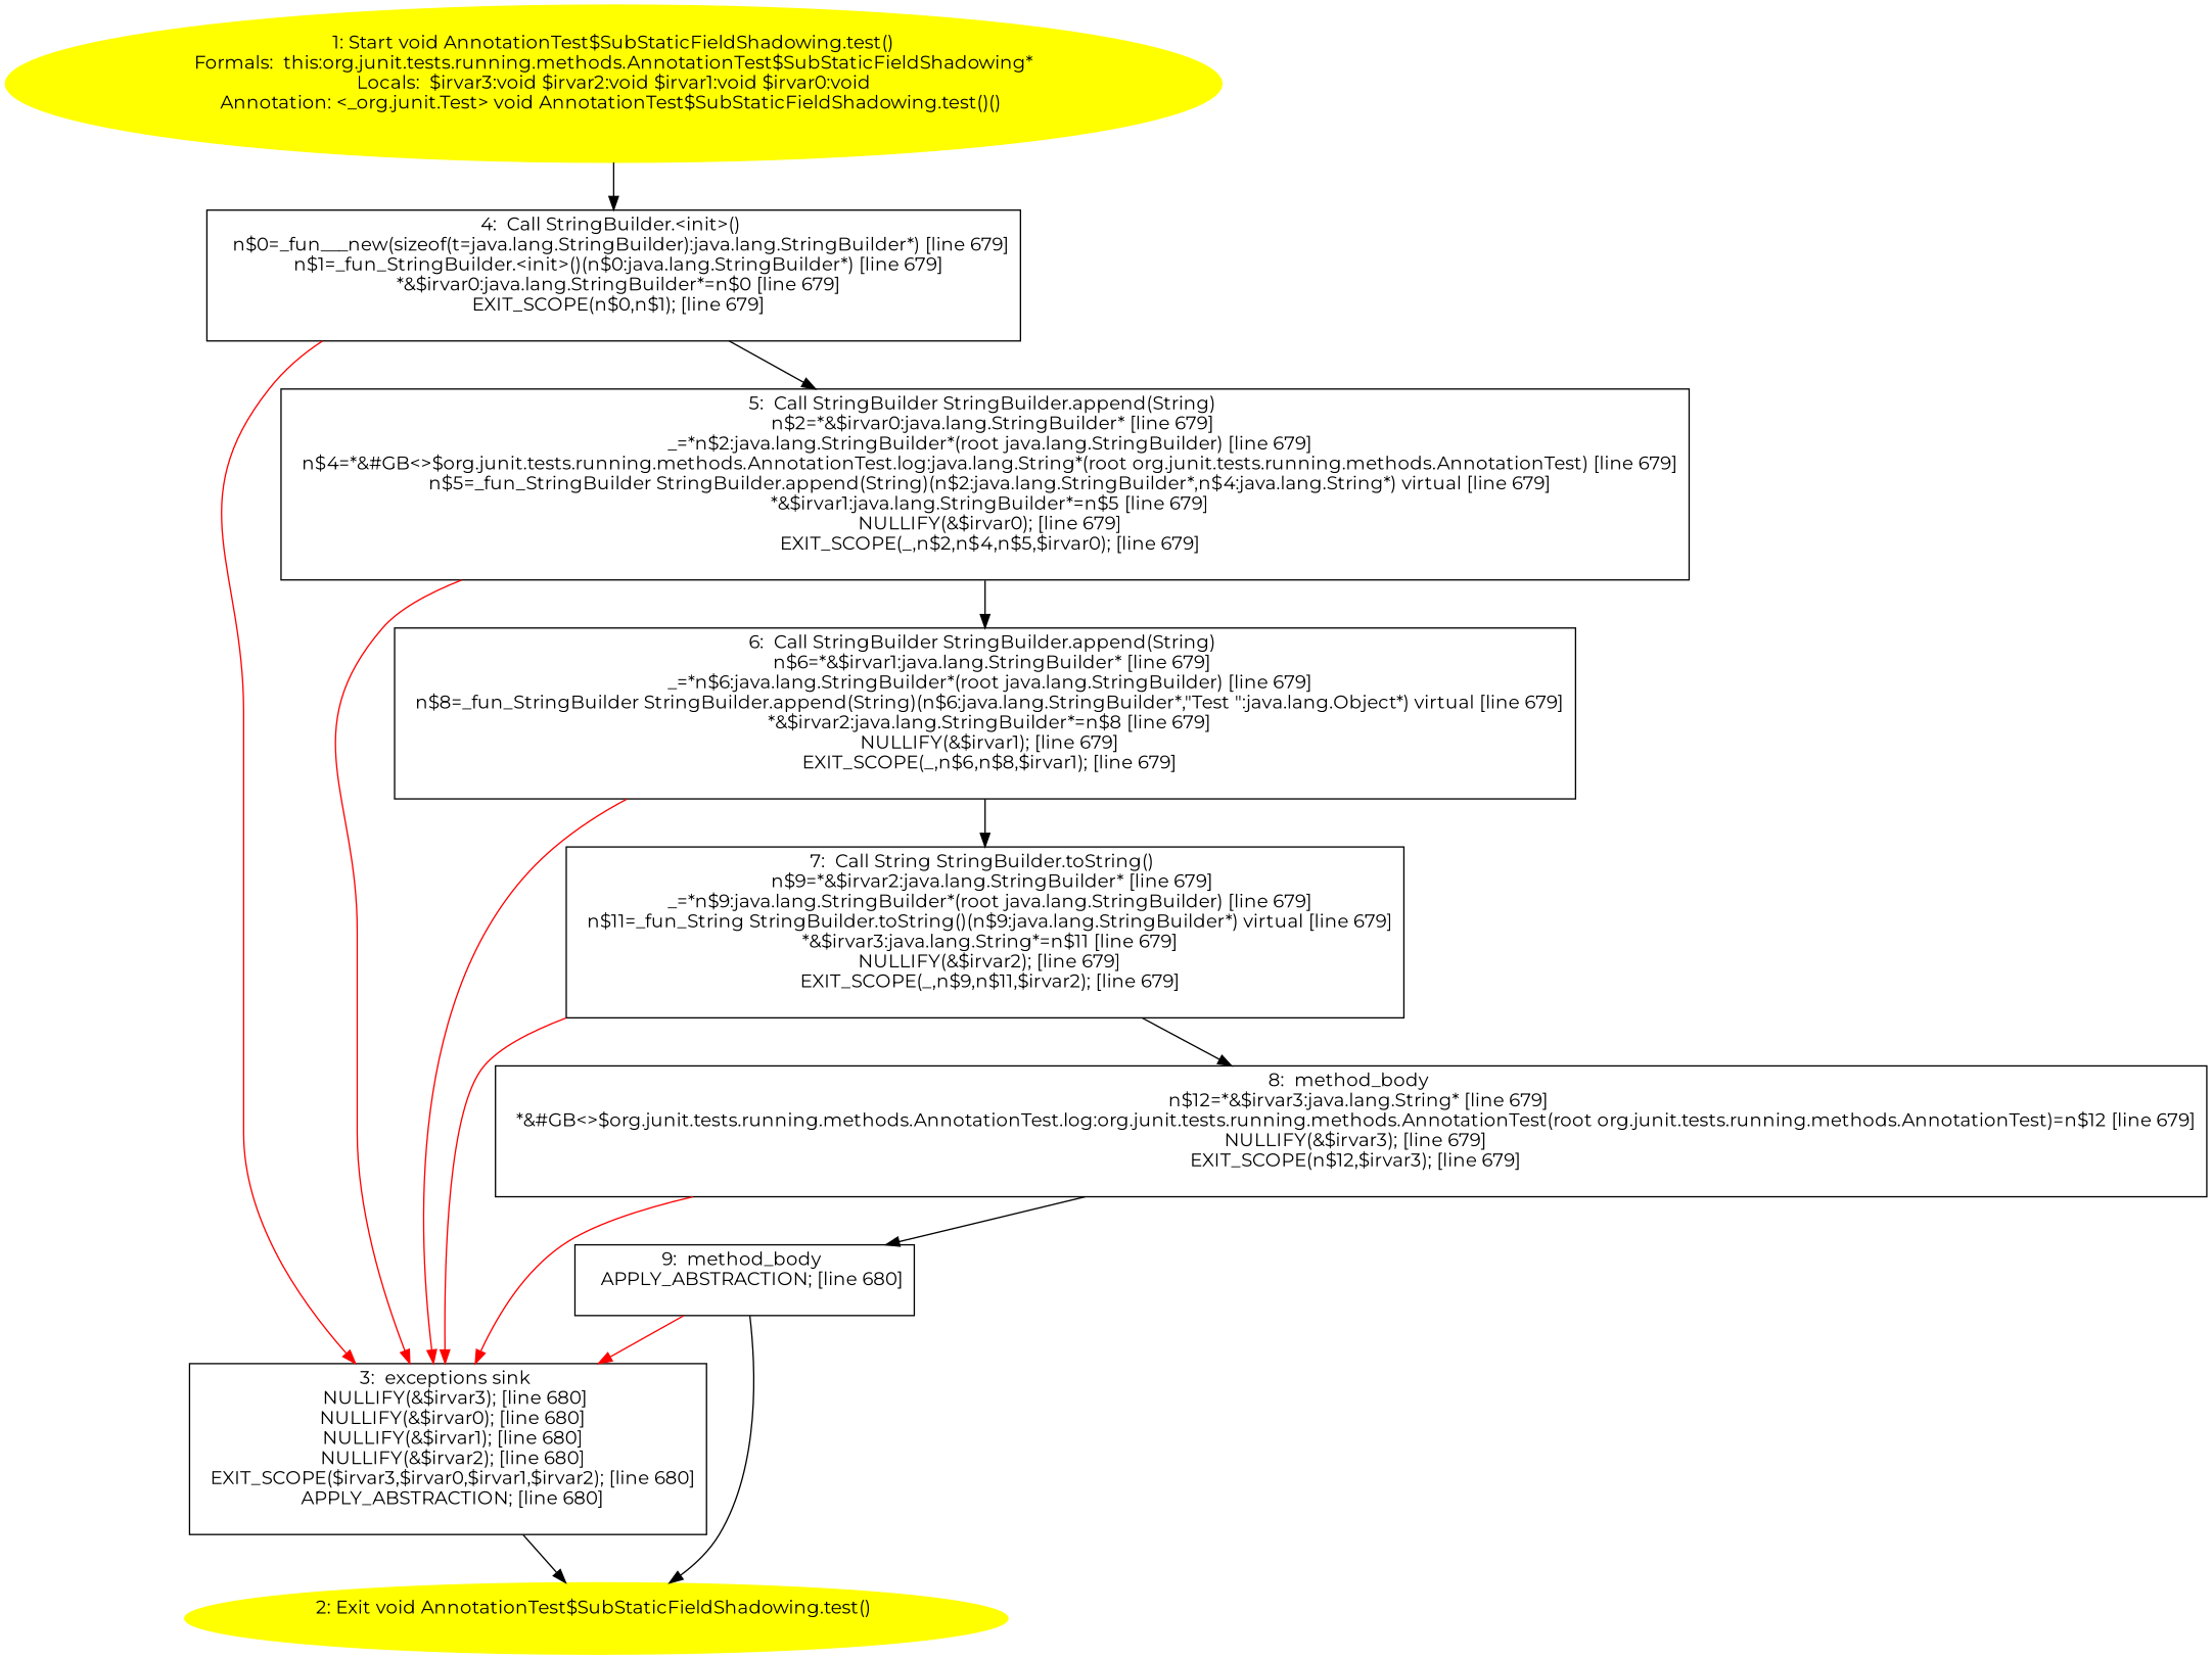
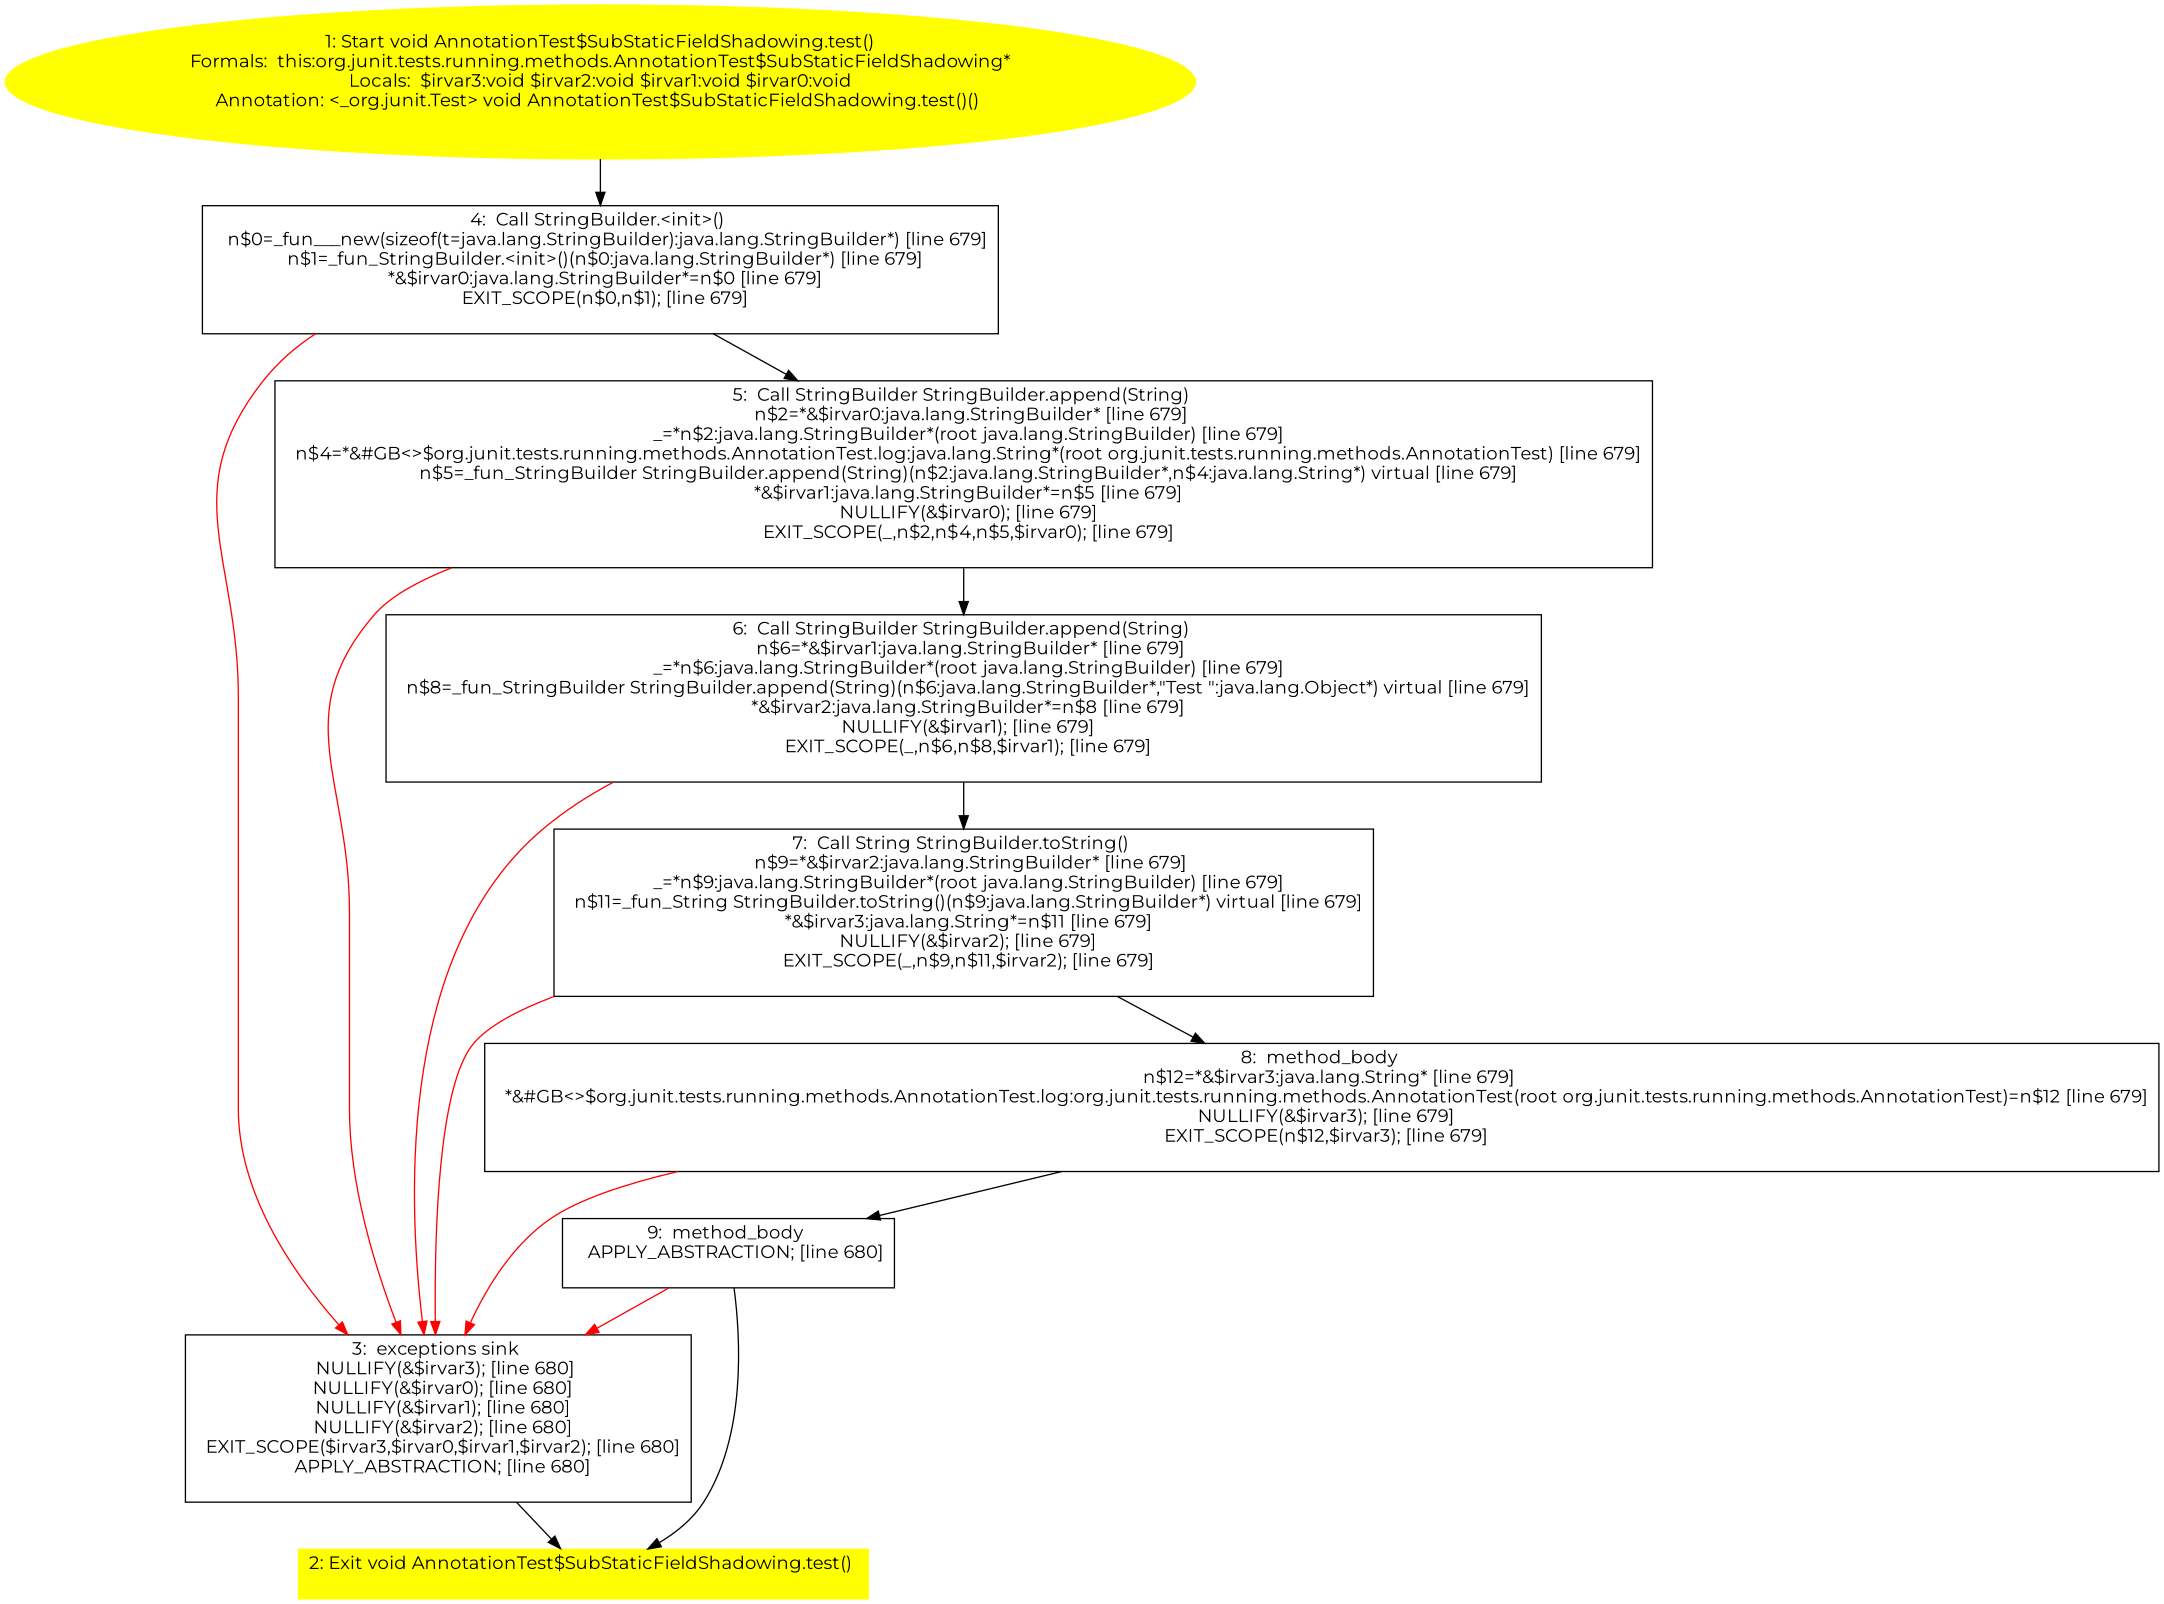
  digraph {
    fontname=Montserrat
    node [fontname=Montserrat shape=box]
    edge [fontname=Montserrat]
    n1 [color=yellow label="1: Start void AnnotationTest$SubStaticFieldShadowing.test()\nFormals:  this:org.junit.tests.running.methods.AnnotationTest$SubStaticFieldShadowing*\nLocals:  $irvar3:void $irvar2:void $irvar1:void $irvar0:void\nAnnotation: <_org.junit.Test> void AnnotationTest$SubStaticFieldShadowing.test()() \n  " style=filled shape=""]
    n2 [label="4:  Call StringBuilder.<init>() \n   n$0=_fun___new(sizeof(t=java.lang.StringBuilder):java.lang.StringBuilder*) [line 679]\n  n$1=_fun_StringBuilder.<init>()(n$0:java.lang.StringBuilder*) [line 679]\n  *&$irvar0:java.lang.StringBuilder*=n$0 [line 679]\n  EXIT_SCOPE(n$0,n$1); [line 679]\n "]
    n3 [label="3:  exceptions sink \n   NULLIFY(&$irvar3); [line 680]\n  NULLIFY(&$irvar0); [line 680]\n  NULLIFY(&$irvar1); [line 680]\n  NULLIFY(&$irvar2); [line 680]\n  EXIT_SCOPE($irvar3,$irvar0,$irvar1,$irvar2); [line 680]\n  APPLY_ABSTRACTION; [line 680]\n "]
    n4 [label="5:  Call StringBuilder StringBuilder.append(String) \n   n$2=*&$irvar0:java.lang.StringBuilder* [line 679]\n  _=*n$2:java.lang.StringBuilder*(root java.lang.StringBuilder) [line 679]\n  n$4=*&#GB<>$org.junit.tests.running.methods.AnnotationTest.log:java.lang.String*(root org.junit.tests.running.methods.AnnotationTest) [line 679]\n  n$5=_fun_StringBuilder StringBuilder.append(String)(n$2:java.lang.StringBuilder*,n$4:java.lang.String*) virtual [line 679]\n  *&$irvar1:java.lang.StringBuilder*=n$5 [line 679]\n  NULLIFY(&$irvar0); [line 679]\n  EXIT_SCOPE(_,n$2,n$4,n$5,$irvar0); [line 679]\n "]
-   n5 [color=yellow label="2: Exit void AnnotationTest$SubStaticFieldShadowing.test() \n  " style=filled shape=""]
+   n5 [color=yellow label="2: Exit void AnnotationTest$SubStaticFieldShadowing.test() \n  " style=filled]
    n6 [label="6:  Call StringBuilder StringBuilder.append(String) \n   n$6=*&$irvar1:java.lang.StringBuilder* [line 679]\n  _=*n$6:java.lang.StringBuilder*(root java.lang.StringBuilder) [line 679]\n  n$8=_fun_StringBuilder StringBuilder.append(String)(n$6:java.lang.StringBuilder*,\"Test \":java.lang.Object*) virtual [line 679]\n  *&$irvar2:java.lang.StringBuilder*=n$8 [line 679]\n  NULLIFY(&$irvar1); [line 679]\n  EXIT_SCOPE(_,n$6,n$8,$irvar1); [line 679]\n "]
    n7 [label="7:  Call String StringBuilder.toString() \n   n$9=*&$irvar2:java.lang.StringBuilder* [line 679]\n  _=*n$9:java.lang.StringBuilder*(root java.lang.StringBuilder) [line 679]\n  n$11=_fun_String StringBuilder.toString()(n$9:java.lang.StringBuilder*) virtual [line 679]\n  *&$irvar3:java.lang.String*=n$11 [line 679]\n  NULLIFY(&$irvar2); [line 679]\n  EXIT_SCOPE(_,n$9,n$11,$irvar2); [line 679]\n "]
    n8 [label="8:  method_body \n   n$12=*&$irvar3:java.lang.String* [line 679]\n  *&#GB<>$org.junit.tests.running.methods.AnnotationTest.log:org.junit.tests.running.methods.AnnotationTest(root org.junit.tests.running.methods.AnnotationTest)=n$12 [line 679]\n  NULLIFY(&$irvar3); [line 679]\n  EXIT_SCOPE(n$12,$irvar3); [line 679]\n "]
    n9 [label="9:  method_body \n   APPLY_ABSTRACTION; [line 680]\n "]
    n1 -> n2
    n2 -> n3 [color=red]
    n2 -> n4
    n3 -> n5
    n4 -> n3 [color=red]
    n4 -> n6
    n6 -> n3 [color=red]
    n6 -> n7
    n7 -> n3 [color=red]
    n7 -> n8
    n8 -> n3 [color=red]
    n8 -> n9
    n9 -> n3 [color=red]
    n9 -> n5
  }
